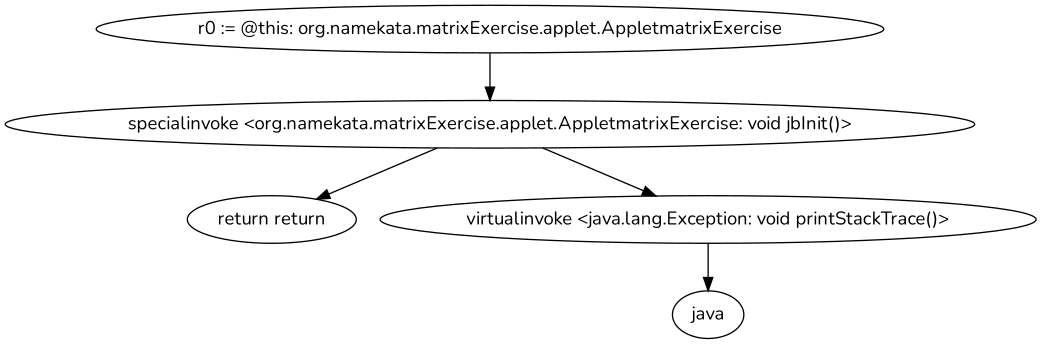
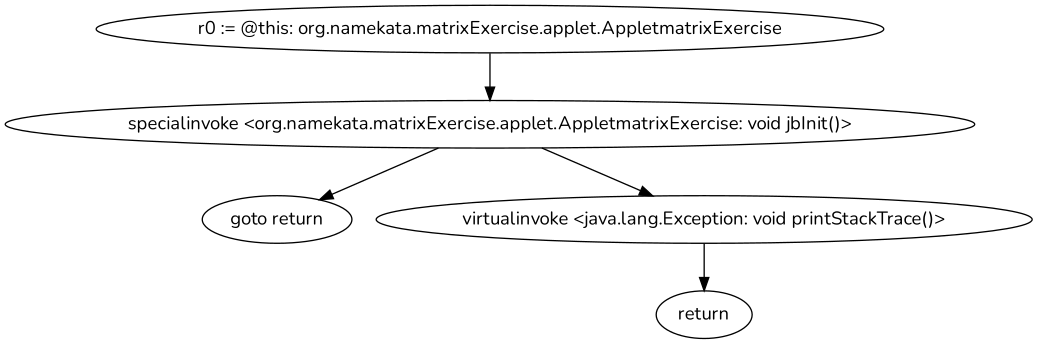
  digraph {
    fontname=Nunito
    node [fontname=Nunito]
    edge [fontname=Nunito]
    "r0 := @this: org.namekata.matrixExercise.applet.AppletmatrixExercise"
    "specialinvoke <org.namekata.matrixExercise.applet.AppletmatrixExercise: void jbInit()>"
-   "goto return" [label="return return"]
+   "goto return"
    "virtualinvoke <java.lang.Exception: void printStackTrace()>"
-   return [label=java]
+   return
    "r0 := @this: org.namekata.matrixExercise.applet.AppletmatrixExercise" -> "specialinvoke <org.namekata.matrixExercise.applet.AppletmatrixExercise: void jbInit()>"
    "specialinvoke <org.namekata.matrixExercise.applet.AppletmatrixExercise: void jbInit()>" -> "goto return"
    "specialinvoke <org.namekata.matrixExercise.applet.AppletmatrixExercise: void jbInit()>" -> "virtualinvoke <java.lang.Exception: void printStackTrace()>"
    "virtualinvoke <java.lang.Exception: void printStackTrace()>" -> return
  }
